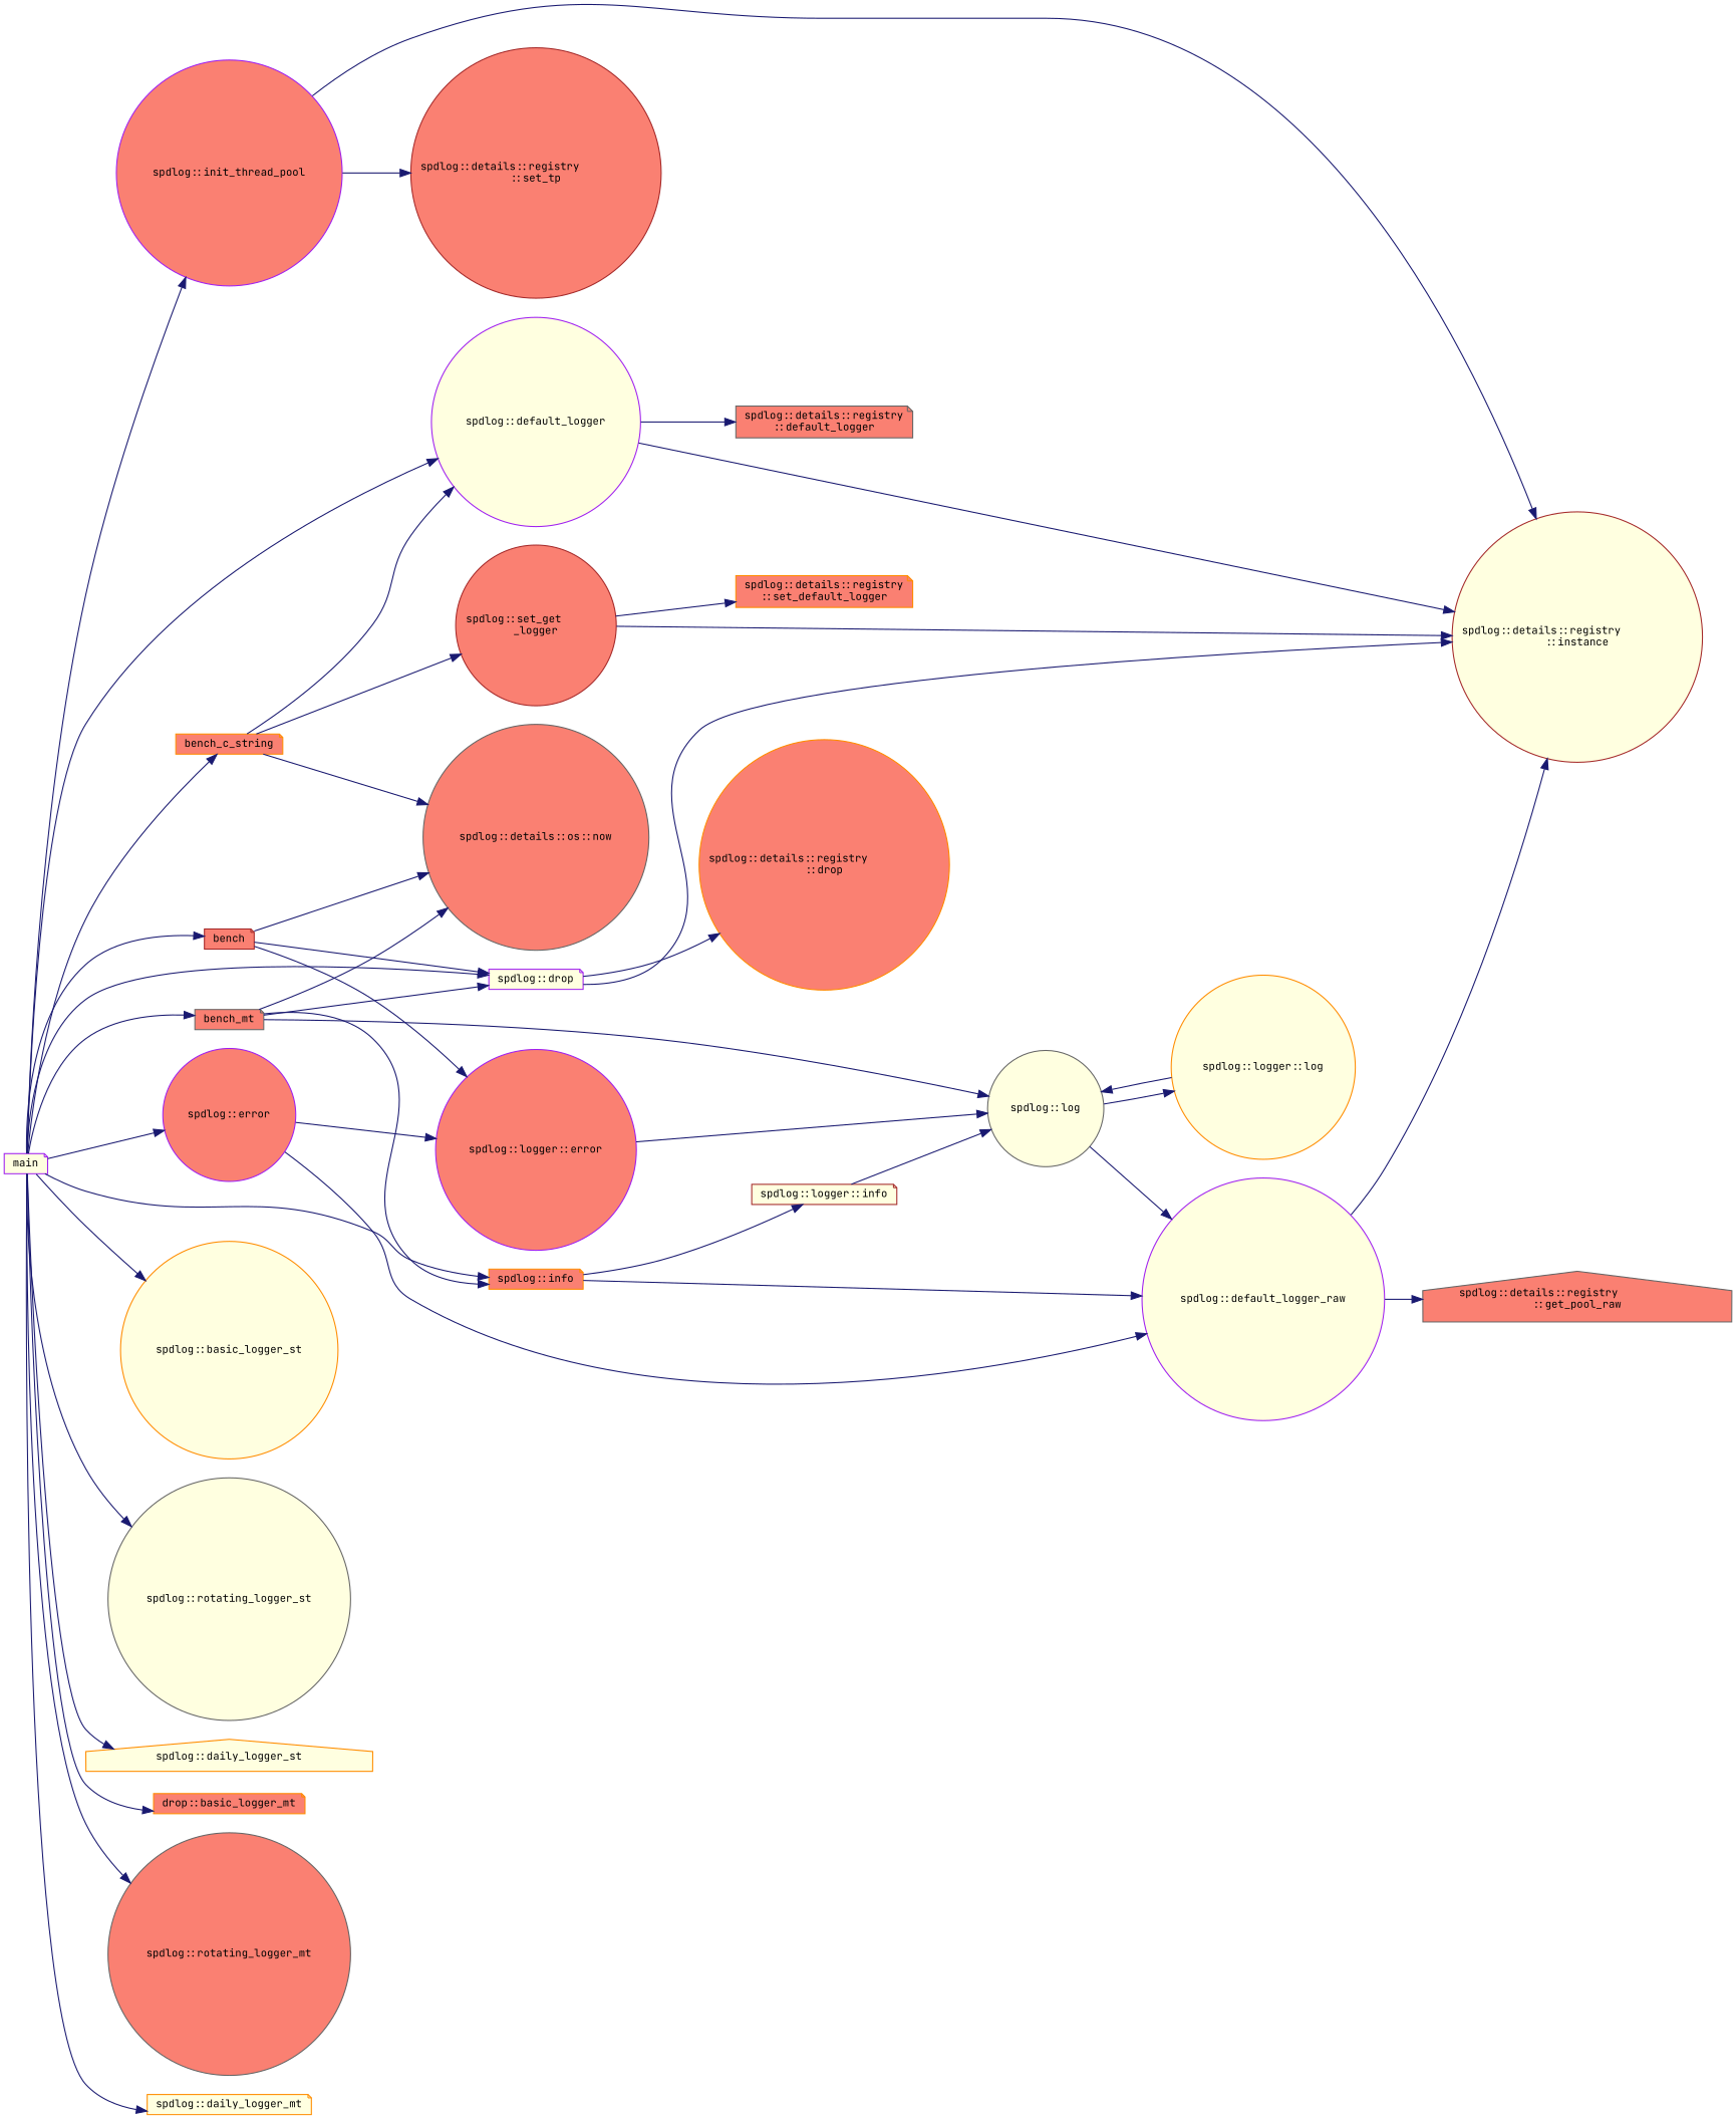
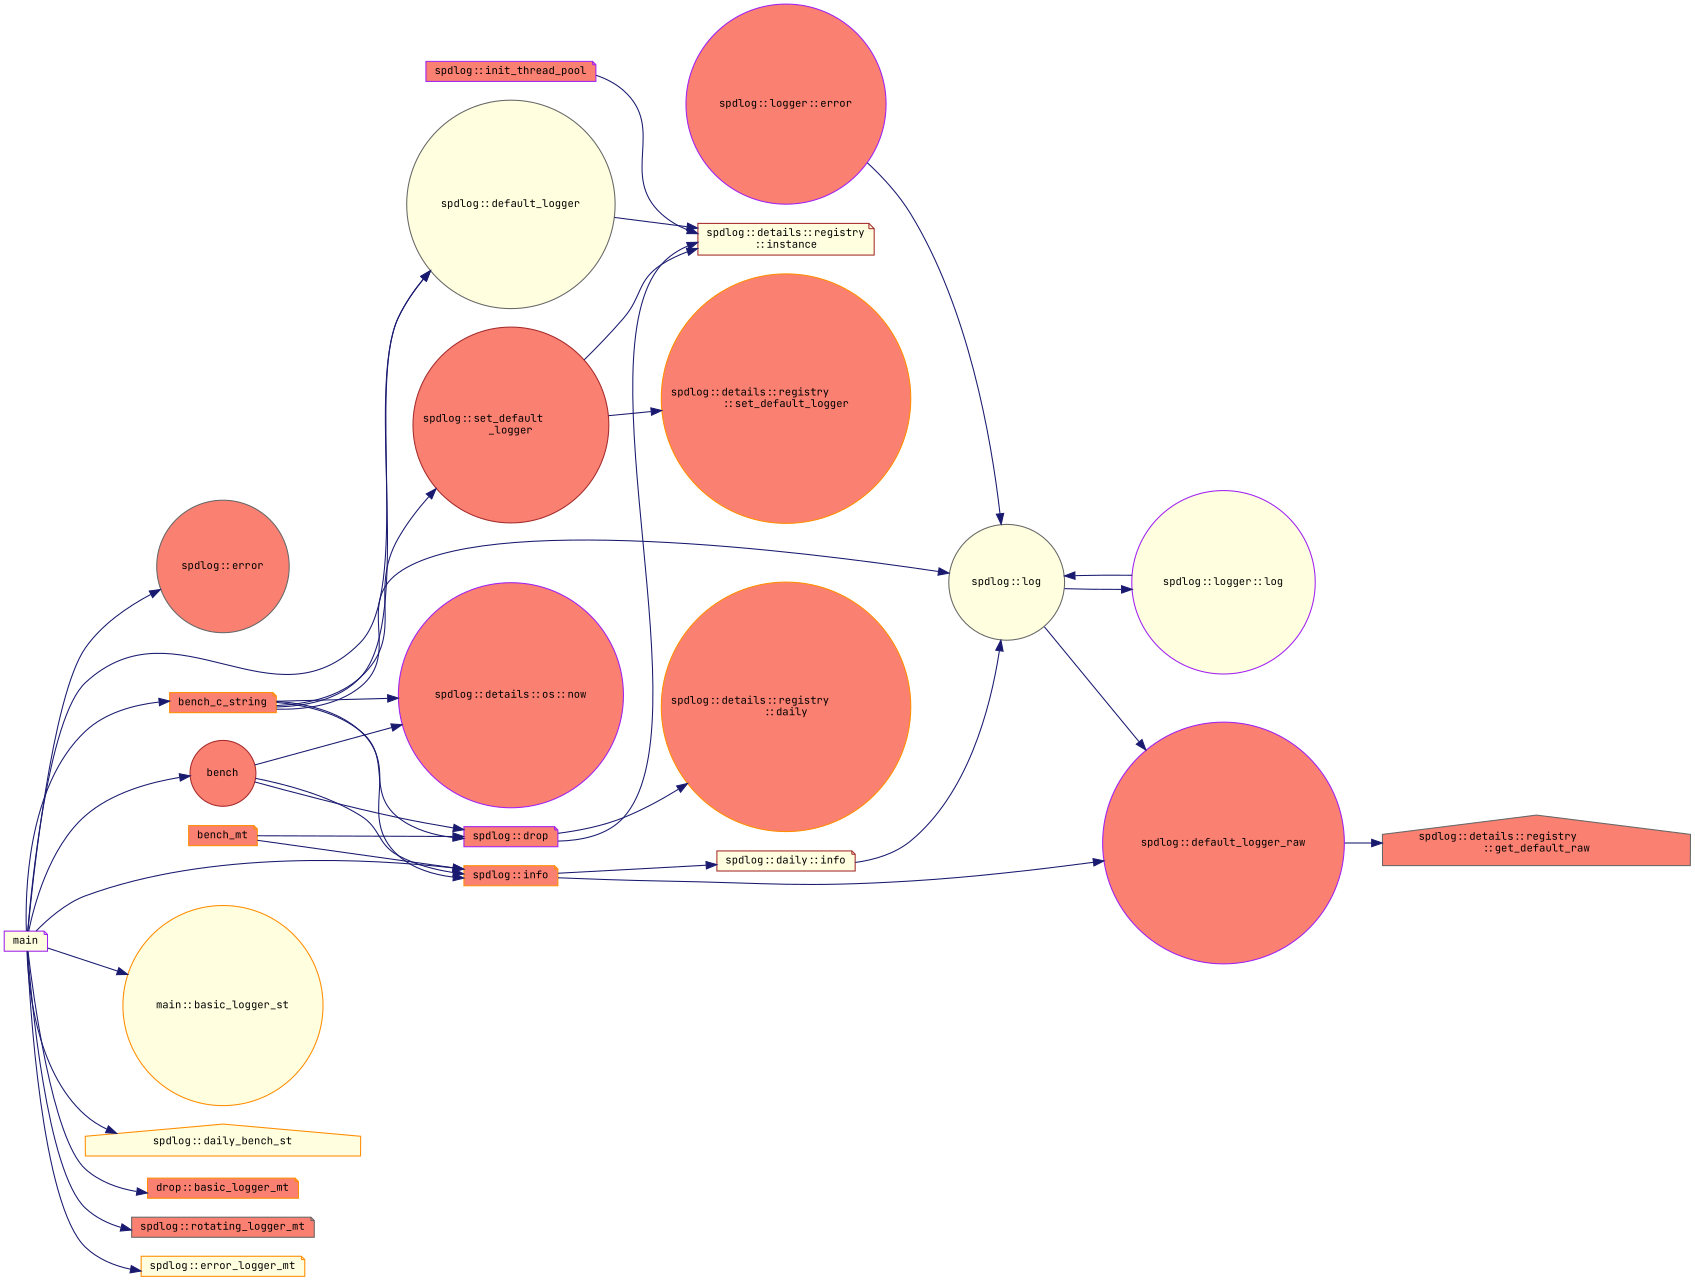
  digraph {
    fontname="JetBrains Mono"
    rankdir=LR
    node [color=darkorange fillcolor=salmon fontname="JetBrains Mono" fontsize=10 shape=circle style=filled]
    edge [color=midnightblue fontname="JetBrains Mono" fontsize=10 labelfontname=Helvetica labelfontsize=10 style=solid]
    n1 [color=purple fillcolor=lightyellow fontcolor=black height=0.2 label=main shape=note width=0.4]
-   n2 [color=purple fillcolor=lightyellow height=0.2 label="spdlog::default_logger" width=0.4]
+   n2 [color=gray40 fillcolor=lightyellow height=0.2 label="spdlog::default_logger" width=0.4]
    n3 [height=0.2 label="spdlog::info" shape=note width=0.4]
-   n4 [fillcolor=lightyellow height=0.2 label="spdlog::basic_logger_st" width=0.4]
-   n5 [color=brown height=0.2 label=bench shape=note width=0.4]
-   n6 [color=gray40 fillcolor=lightyellow height=0.2 label="spdlog::rotating_logger_st" width=0.4]
-   n7 [fillcolor=lightyellow height=0.2 label="spdlog::daily_logger_st" shape=house width=0.4]
+   n4 [fillcolor=lightyellow height=0.2 label="main::basic_logger_st" width=0.4]
+   n5 [color=brown height=0.2 label=bench width=0.4]
+   n7 [fillcolor=lightyellow height=0.2 label="spdlog::daily_bench_st" shape=house width=0.4]
    n8 [height=0.2 label=bench_c_string shape=note width=0.4]
    n9 [height=0.2 label="drop::basic_logger_mt" shape=note width=0.4]
-   n10 [color=gray40 height=0.2 label=bench_mt shape=note width=0.4]
-   n11 [color=gray40 height=0.2 label="spdlog::rotating_logger_mt" width=0.4]
-   n12 [fillcolor=lightyellow height=0.2 label="spdlog::daily_logger_mt" shape=note width=0.4]
-   n13 [color=purple height=0.2 label="spdlog::init_thread_pool" width=0.4]
-   n14 [color=purple height=0.2 label="spdlog::error" width=0.4]
-   n15 [color=brown fillcolor=lightyellow height=0.2 label="spdlog::details::registry\l::instance" width=0.4]
-   n16 [color=gray40 height=0.2 label="spdlog::details::registry\l::default_logger" shape=note width=0.4]
-   n17 [color=purple fillcolor=lightyellow height=0.2 label="spdlog::default_logger_raw" width=0.4]
-   n18 [color=brown fillcolor=lightyellow height=0.2 label="spdlog::logger::info" shape=note width=0.4]
-   n19 [color=gray40 height=0.2 label="spdlog::details::os::now" width=0.4]
-   n20 [color=purple fillcolor=lightyellow height=0.2 label="spdlog::drop" shape=note width=0.4]
+   n10 [height=0.2 label=bench_mt shape=note width=0.4]
+   n11 [color=gray40 height=0.2 label="spdlog::rotating_logger_mt" shape=note width=0.4]
+   n12 [fillcolor=lightyellow height=0.2 label="spdlog::error_logger_mt" shape=note width=0.4]
+   n13 [color=purple height=0.2 label="spdlog::init_thread_pool" shape=note width=0.4]
+   n14 [color=gray40 height=0.2 label="spdlog::error" width=0.4]
+   n15 [color=brown fillcolor=lightyellow height=0.2 label="spdlog::details::registry\l::instance" shape=note width=0.4]
+   n17 [color=purple height=0.2 label="spdlog::default_logger_raw" width=0.4]
+   n18 [color=brown fillcolor=lightyellow height=0.2 label="spdlog::daily::info" shape=note width=0.4]
+   n19 [color=purple height=0.2 label="spdlog::details::os::now" width=0.4]
+   n20 [color=purple height=0.2 label="spdlog::drop" shape=note width=0.4]
    n21 [color=gray40 fillcolor=lightyellow height=0.2 label="spdlog::log" width=0.4]
-   n22 [color=brown height=0.2 label="spdlog::set_get\l_logger" width=0.4]
-   n23 [color=brown height=0.2 label="spdlog::details::registry\l::set_tp" width=0.4]
+   n22 [color=brown height=0.2 label="spdlog::set_default\l_logger" width=0.4]
    n24 [color=purple height=0.2 label="spdlog::logger::error" width=0.4]
-   n25 [color=gray40 height=0.2 label="spdlog::details::registry\l::get_pool_raw" shape=house width=0.4]
-   n26 [fillcolor=lightyellow height=0.2 label="spdlog::logger::log" width=0.4]
-   n27 [height=0.2 label="spdlog::details::registry\l::drop" width=0.4]
-   n28 [height=0.2 label="spdlog::details::registry\l::set_default_logger" shape=note width=0.4]
+   n25 [color=gray40 height=0.2 label="spdlog::details::registry\l::get_default_raw" shape=house width=0.4]
+   n26 [color=purple fillcolor=lightyellow height=0.2 label="spdlog::logger::log" width=0.4]
+   n27 [height=0.2 label="spdlog::details::registry\l::daily" width=0.4]
+   n28 [height=0.2 label="spdlog::details::registry\l::set_default_logger" width=0.4]
    n1 -> n2
    n1 -> n3
    n1 -> n4
    n1 -> n5
-   n1 -> n6
    n1 -> n7
    n1 -> n8
    n1 -> n9
-   n1 -> n10
    n1 -> n11
    n1 -> n12
-   n1 -> n13
    n1 -> n14
    n2 -> n15
-   n2 -> n16
    n3 -> n17
    n3 -> n18
-   n5 -> n24
+   n5 -> n3
    n5 -> n19
    n5 -> n20
    n8 -> n2
+   n8 -> n3
    n8 -> n19
-   n1 -> n20
-   n10 -> n21
+   n8 -> n20
+   n8 -> n21
    n8 -> n22
    n10 -> n3
-   n10 -> n19
    n10 -> n20
    n13 -> n15
-   n13 -> n23
-   n14 -> n17
-   n14 -> n24
-   n17 -> n15
    n17 -> n25
    n18 -> n21
    n20 -> n15
    n20 -> n27
    n21 -> n17
    n21 -> n26
    n22 -> n15
    n22 -> n28
    n24 -> n21
    n26 -> n21
  }
